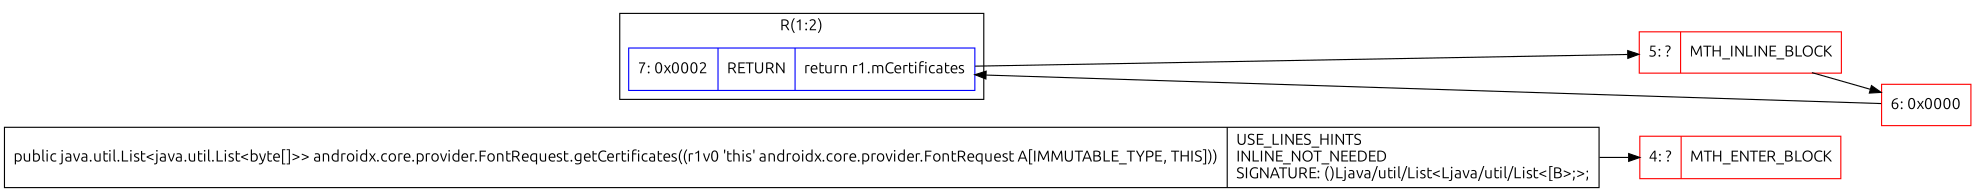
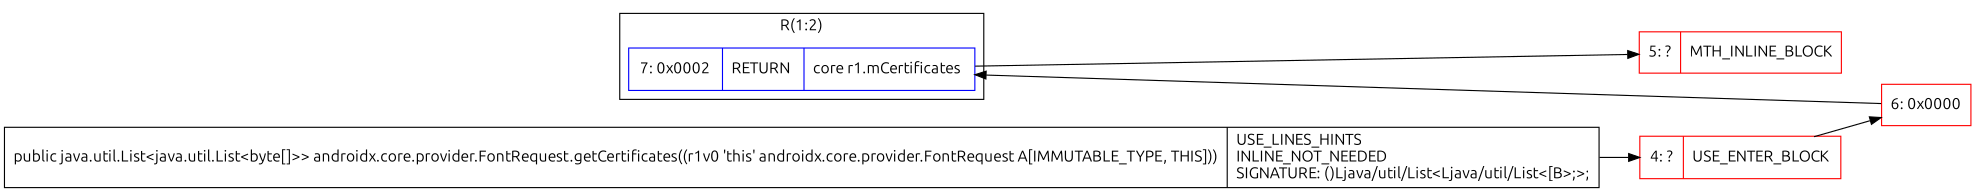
  digraph {
    fontname=Ubuntu
    rankdir=LR
    node [color=red fontname=Ubuntu shape=record]
    edge [fontname=Ubuntu]
-   n1 [color=blue label="{7\:\ 0x0002|RETURN\l|return r1.mCertificates\l}"]
+   n1 [color=blue label="{7\:\ 0x0002|RETURN\l|core r1.mCertificates\l}"]
    n2 [label="{5\:\ ?|MTH_INLINE_BLOCK\l}"]
-   n3 [label="{4\:\ ?|MTH_ENTER_BLOCK\l}"]
+   n3 [label="{4\:\ ?|USE_ENTER_BLOCK\l}"]
    n4 [label="{6\:\ 0x0000}"]
    n5 [label="{public java.util.List\<java.util.List\<byte[]\>\> androidx.core.provider.FontRequest.getCertificates((r1v0 'this' androidx.core.provider.FontRequest A[IMMUTABLE_TYPE, THIS]))  | USE_LINES_HINTS\lINLINE_NOT_NEEDED\lSIGNATURE: ()Ljava\/util\/List\<Ljava\/util\/List\<[B\>;\>;\l}" color=""]
    subgraph cluster_1 {
      label="R(1:2)"
      n1
    }
    n1 -> n2
-   n2 -> n4
+   n3 -> n4
    n4 -> n1
    n5 -> n3
  }
